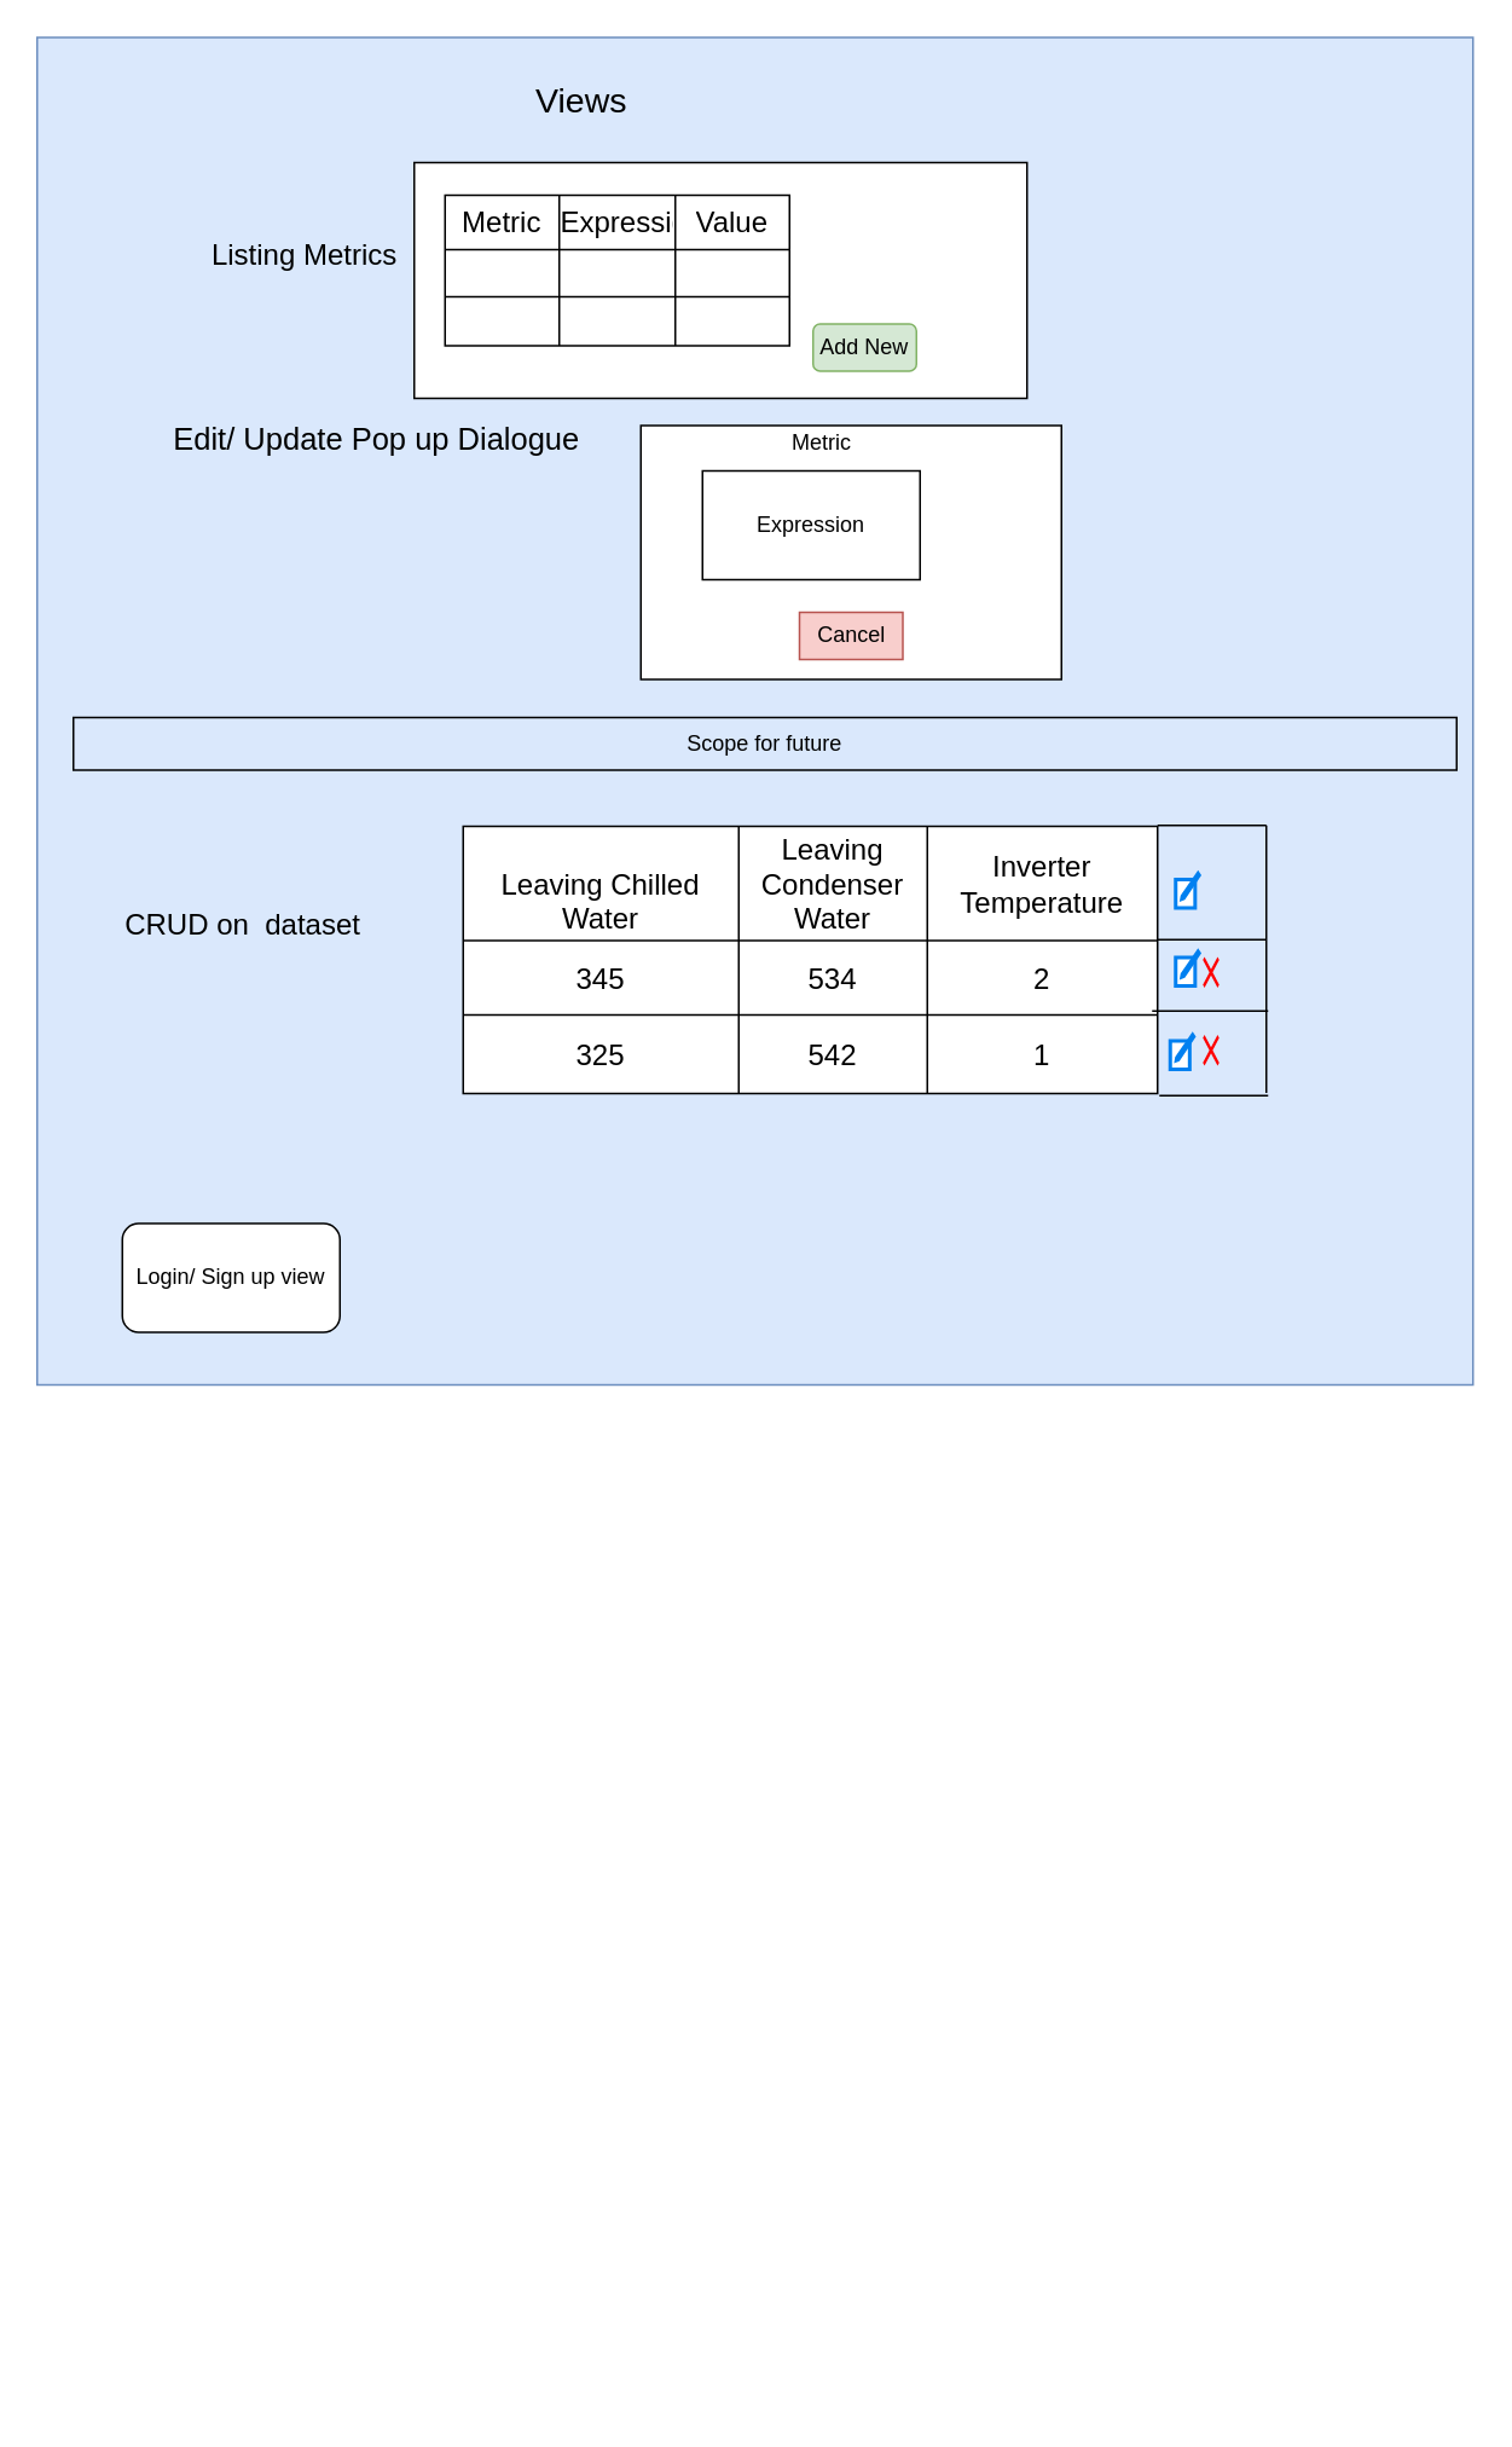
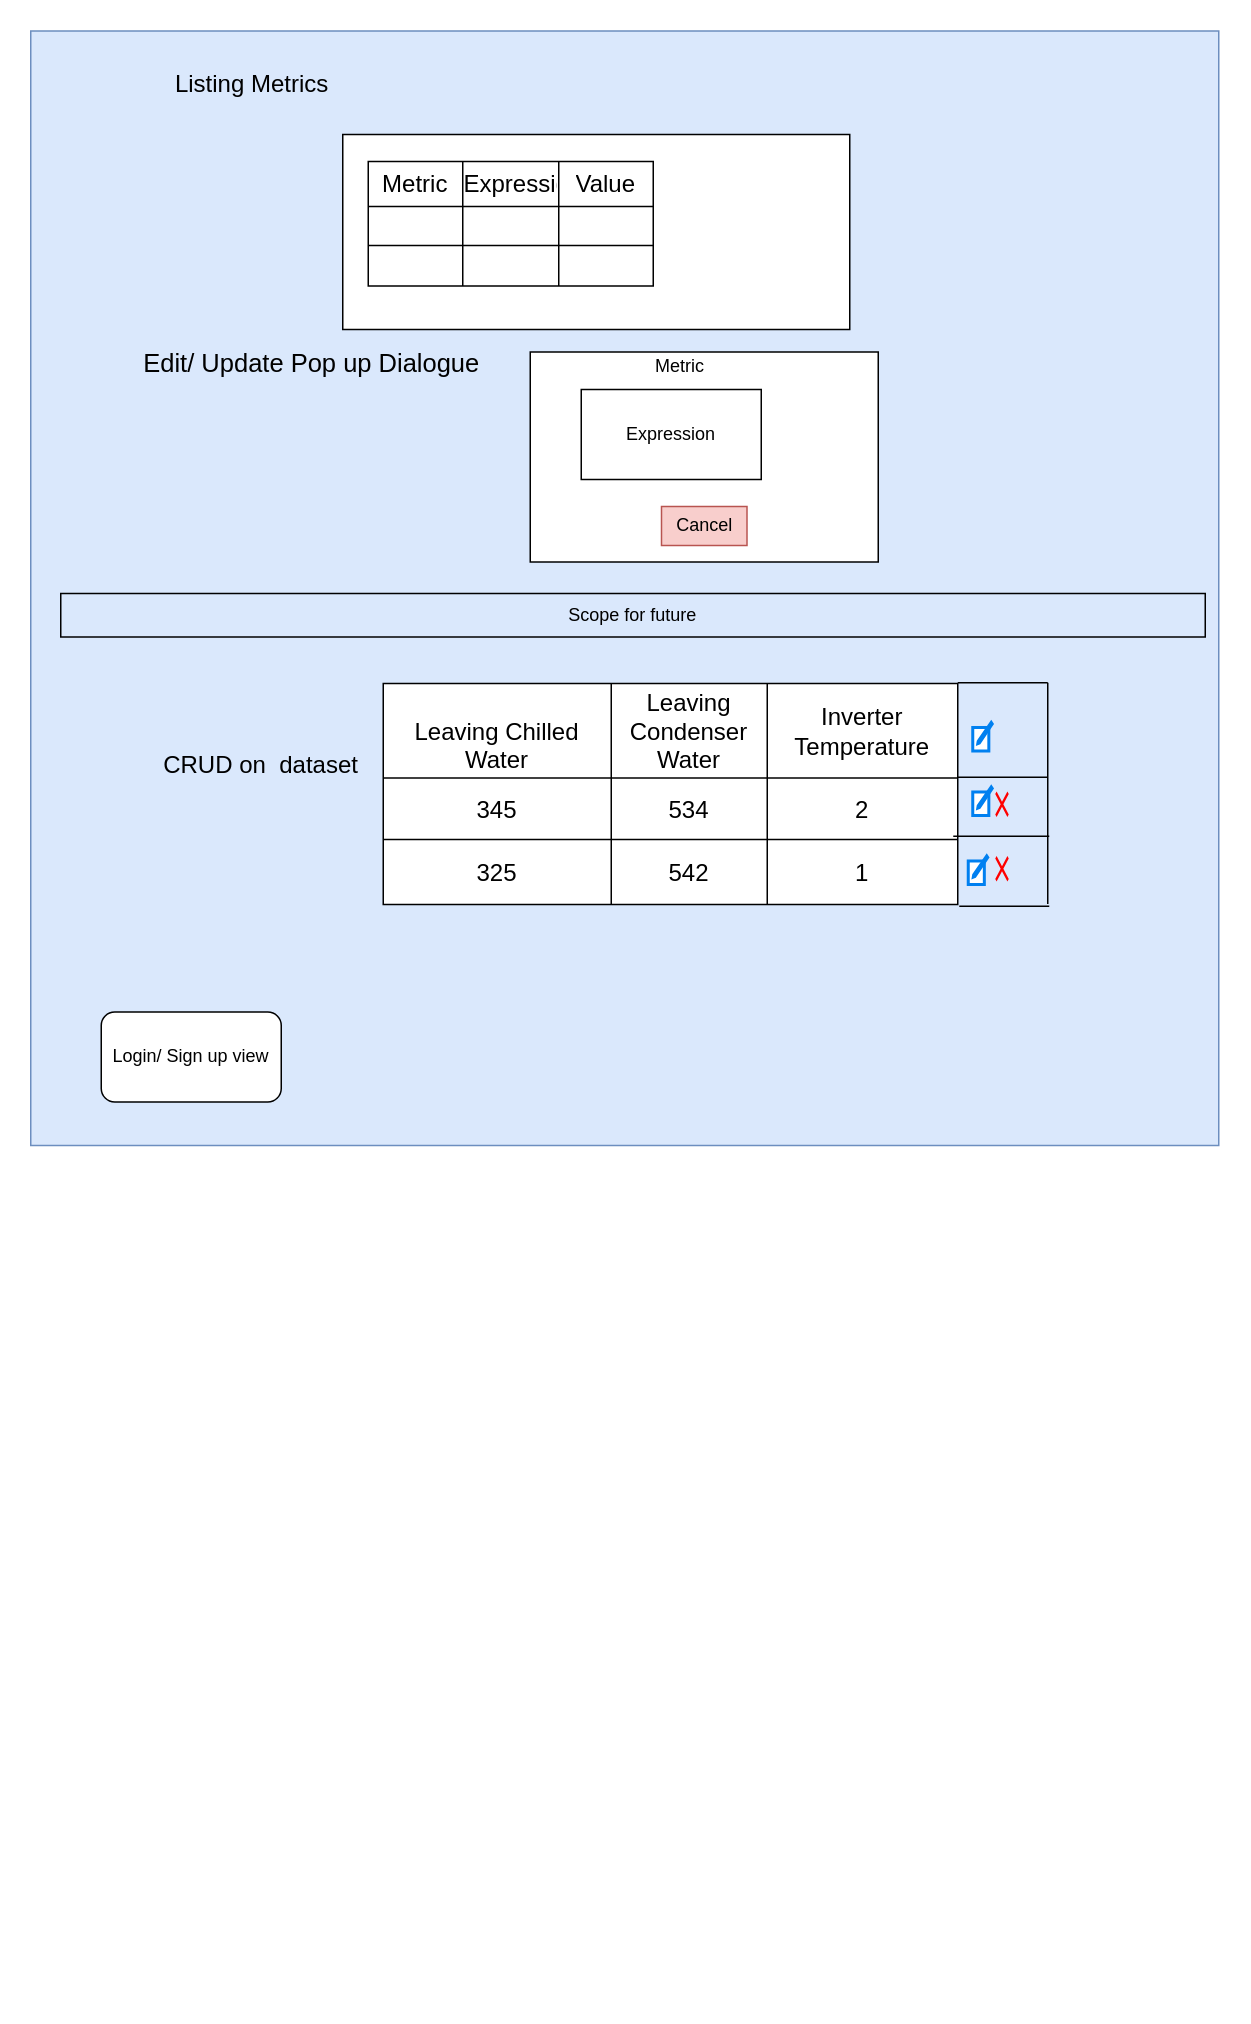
  <mxCell id="0" />
  <mxCell id="1" parent="0" />
  <mxCell id="2" value="" style="rounded=0;whiteSpace=wrap;html=1;fillColor=#dae8fc;strokeColor=#6c8ebf;" parent="1" vertex="1"><mxGeometry x="20" y="20" width="792" height="743" as="geometry" /></mxCell>
  <mxCell id="3" value="" style="rounded=0;whiteSpace=wrap;html=1;" parent="1" vertex="1"><mxGeometry x="228" y="89" width="338" height="130" as="geometry" /></mxCell>
  <mxCell id="4" value="" style="group;movable=0;resizable=0;rotatable=0;deletable=0;editable=0;locked=1;connectable=0;" parent="1" vertex="1" connectable="0"><mxGeometry x="525" y="1066.5" width="240" height="260" as="geometry" /></mxCell>
- <mxCell id="5" value="&lt;font style=&quot;font-size: 19px;&quot;&gt;Views&lt;/font&gt;" style="text;html=1;strokeColor=none;fillColor=none;align=center;verticalAlign=middle;whiteSpace=wrap;rounded=0;" parent="1" vertex="1"><mxGeometry x="254" y="32" width="133" height="48" as="geometry" /></mxCell>
  <mxCell id="6" value="" style="shape=table;startSize=0;container=1;collapsible=0;childLayout=tableLayout;fontSize=16;" parent="1" vertex="1"><mxGeometry x="245" y="107" width="190" height="83" as="geometry" /></mxCell>
  <mxCell id="7" value="" style="shape=tableRow;horizontal=0;startSize=0;swimlaneHead=0;swimlaneBody=0;strokeColor=inherit;top=0;left=0;bottom=0;right=0;collapsible=0;dropTarget=0;fillColor=none;points=[[0,0.5],[1,0.5]];portConstraint=eastwest;fontSize=16;" parent="6" vertex="1"><mxGeometry width="190" height="30" as="geometry" /></mxCell>
  <mxCell id="8" value="Metric" style="shape=partialRectangle;html=1;whiteSpace=wrap;connectable=0;strokeColor=inherit;overflow=hidden;fillColor=none;top=0;left=0;bottom=0;right=0;pointerEvents=1;fontSize=16;" parent="7" vertex="1"><mxGeometry width="63" height="30" as="geometry"><mxRectangle width="63" height="30" as="alternateBounds" /></mxGeometry></mxCell>
  <mxCell id="9" value="Expression" style="shape=partialRectangle;html=1;whiteSpace=wrap;connectable=0;strokeColor=inherit;overflow=hidden;fillColor=none;top=0;left=0;bottom=0;right=0;pointerEvents=1;fontSize=16;" parent="7" vertex="1"><mxGeometry x="63" width="64" height="30" as="geometry"><mxRectangle width="64" height="30" as="alternateBounds" /></mxGeometry></mxCell>
  <mxCell id="10" value="Value" style="shape=partialRectangle;html=1;whiteSpace=wrap;connectable=0;strokeColor=inherit;overflow=hidden;fillColor=none;top=0;left=0;bottom=0;right=0;pointerEvents=1;fontSize=16;" parent="7" vertex="1"><mxGeometry x="127" width="63" height="30" as="geometry"><mxRectangle width="63" height="30" as="alternateBounds" /></mxGeometry></mxCell>
  <mxCell id="11" value="" style="shape=tableRow;horizontal=0;startSize=0;swimlaneHead=0;swimlaneBody=0;strokeColor=inherit;top=0;left=0;bottom=0;right=0;collapsible=0;dropTarget=0;fillColor=none;points=[[0,0.5],[1,0.5]];portConstraint=eastwest;fontSize=16;" parent="6" vertex="1"><mxGeometry y="30" width="190" height="26" as="geometry" /></mxCell>
  <mxCell id="12" value="" style="shape=partialRectangle;html=1;whiteSpace=wrap;connectable=0;strokeColor=inherit;overflow=hidden;fillColor=none;top=0;left=0;bottom=0;right=0;pointerEvents=1;fontSize=16;" parent="11" vertex="1"><mxGeometry width="63" height="26" as="geometry"><mxRectangle width="63" height="26" as="alternateBounds" /></mxGeometry></mxCell>
  <mxCell id="13" value="" style="shape=partialRectangle;html=1;whiteSpace=wrap;connectable=0;strokeColor=inherit;overflow=hidden;fillColor=none;top=0;left=0;bottom=0;right=0;pointerEvents=1;fontSize=16;" parent="11" vertex="1"><mxGeometry x="63" width="64" height="26" as="geometry"><mxRectangle width="64" height="26" as="alternateBounds" /></mxGeometry></mxCell>
  <mxCell id="14" value="" style="shape=partialRectangle;html=1;whiteSpace=wrap;connectable=0;strokeColor=inherit;overflow=hidden;fillColor=none;top=0;left=0;bottom=0;right=0;pointerEvents=1;fontSize=16;" parent="11" vertex="1"><mxGeometry x="127" width="63" height="26" as="geometry"><mxRectangle width="63" height="26" as="alternateBounds" /></mxGeometry></mxCell>
  <mxCell id="15" value="" style="shape=tableRow;horizontal=0;startSize=0;swimlaneHead=0;swimlaneBody=0;strokeColor=inherit;top=0;left=0;bottom=0;right=0;collapsible=0;dropTarget=0;fillColor=none;points=[[0,0.5],[1,0.5]];portConstraint=eastwest;fontSize=16;" parent="6" vertex="1"><mxGeometry y="56" width="190" height="27" as="geometry" /></mxCell>
  <mxCell id="16" value="" style="shape=partialRectangle;html=1;whiteSpace=wrap;connectable=0;strokeColor=inherit;overflow=hidden;fillColor=none;top=0;left=0;bottom=0;right=0;pointerEvents=1;fontSize=16;" parent="15" vertex="1"><mxGeometry width="63" height="27" as="geometry"><mxRectangle width="63" height="27" as="alternateBounds" /></mxGeometry></mxCell>
  <mxCell id="17" value="" style="shape=partialRectangle;html=1;whiteSpace=wrap;connectable=0;strokeColor=inherit;overflow=hidden;fillColor=none;top=0;left=0;bottom=0;right=0;pointerEvents=1;fontSize=16;" parent="15" vertex="1"><mxGeometry x="63" width="64" height="27" as="geometry"><mxRectangle width="64" height="27" as="alternateBounds" /></mxGeometry></mxCell>
  <mxCell id="18" value="" style="shape=partialRectangle;html=1;whiteSpace=wrap;connectable=0;strokeColor=inherit;overflow=hidden;fillColor=none;top=0;left=0;bottom=0;right=0;pointerEvents=1;fontSize=16;" parent="15" vertex="1"><mxGeometry x="127" width="63" height="27" as="geometry"><mxRectangle width="63" height="27" as="alternateBounds" /></mxGeometry></mxCell>
- <mxCell id="19" value="&lt;span style=&quot;font-size: 16px;&quot;&gt;&amp;nbsp;Listing Metrics&lt;/span&gt;" style="text;html=1;align=center;verticalAlign=middle;resizable=0;points=[];autosize=1;strokeColor=none;fillColor=none;" parent="1" vertex="1"><mxGeometry x="102" y="124" width="125" height="31" as="geometry" /></mxCell>
+ <mxCell id="19" value="&lt;span style=&quot;font-size: 16px;&quot;&gt;&amp;nbsp;Listing Metrics&lt;/span&gt;" style="text;html=1;align=center;verticalAlign=middle;resizable=0;points=[];autosize=1;strokeColor=none;fillColor=none;" parent="1" vertex="1"><mxGeometry x="102" y="39" width="125" height="31" as="geometry" /></mxCell>
  <mxCell id="20" value="" style="rounded=0;whiteSpace=wrap;html=1;" parent="1" vertex="1"><mxGeometry x="353" y="234" width="232" height="140" as="geometry" /></mxCell>
  <mxCell id="21" value="&lt;font style=&quot;font-size: 17px;&quot;&gt;Edit/ Update Pop up Dialogue&lt;/font&gt;" style="text;html=1;align=center;verticalAlign=middle;resizable=0;points=[];autosize=1;strokeColor=none;fillColor=none;" parent="1" vertex="1"><mxGeometry x="86" y="227" width="242" height="32" as="geometry" /></mxCell>
  <mxCell id="22" value="Metric" style="text;html=1;strokeColor=none;fillColor=none;align=center;verticalAlign=middle;whiteSpace=wrap;rounded=0;" parent="1" vertex="1"><mxGeometry x="423" y="229" width="60" height="30" as="geometry" /></mxCell>
  <mxCell id="23" value="Expression" style="rounded=0;whiteSpace=wrap;html=1;" parent="1" vertex="1"><mxGeometry x="387" y="259" width="120" height="60" as="geometry" /></mxCell>
- <mxCell id="24" value="Add New" style="rounded=1;whiteSpace=wrap;html=1;fillColor=#d5e8d4;strokeColor=#82b366;" parent="1" vertex="1"><mxGeometry x="448" y="178" width="57" height="26" as="geometry" /></mxCell>
  <mxCell id="25" value="Cancel" style="whiteSpace=wrap;html=1;fillColor=#f8cecc;strokeColor=#b85450;rounded=0;" parent="1" vertex="1"><mxGeometry x="440.5" y="337" width="57" height="26" as="geometry" /></mxCell>
- <mxCell id="26" value="&lt;span style=&quot;font-size: 16px;&quot;&gt;&amp;nbsp;CRUD on&amp;nbsp; dataset&lt;/span&gt;" style="text;html=1;align=center;verticalAlign=middle;resizable=0;points=[];autosize=1;strokeColor=none;fillColor=none;" parent="1" vertex="1"><mxGeometry x="55" y="493" width="152" height="31" as="geometry" /></mxCell>
+ <mxCell id="26" value="&lt;span style=&quot;font-size: 16px;&quot;&gt;&amp;nbsp;CRUD on&amp;nbsp; dataset&lt;/span&gt;" style="text;html=1;align=center;verticalAlign=middle;resizable=0;points=[];autosize=1;strokeColor=none;fillColor=none;" parent="1" vertex="1"><mxGeometry x="95" y="493" width="152" height="31" as="geometry" /></mxCell>
  <mxCell id="27" value="" style="line;strokeWidth=1;rotatable=0;dashed=0;labelPosition=right;align=left;verticalAlign=middle;spacingTop=0;spacingLeft=6;points=[];portConstraint=eastwest;" parent="1" vertex="1"><mxGeometry x="638" y="409" width="60" height="91" as="geometry" /></mxCell>
  <mxCell id="28" value="" style="group" parent="1" vertex="1" connectable="0"><mxGeometry x="255" y="455" width="444" height="194" as="geometry" /></mxCell>
  <mxCell id="29" value="" style="shape=table;startSize=0;container=1;collapsible=0;childLayout=tableLayout;fontSize=16;" parent="28" vertex="1"><mxGeometry width="383" height="147.405" as="geometry" /></mxCell>
  <mxCell id="30" value="" style="shape=tableRow;horizontal=0;startSize=0;swimlaneHead=0;swimlaneBody=0;strokeColor=inherit;top=0;left=0;bottom=0;right=0;collapsible=0;dropTarget=0;fillColor=none;points=[[0,0.5],[1,0.5]];portConstraint=eastwest;fontSize=16;" parent="29" vertex="1"><mxGeometry width="383" height="63" as="geometry" /></mxCell>
  <mxCell id="31" value="&lt;table style=&quot;border-collapse:&lt;br/&gt; collapse;width:110pt&quot; width=&quot;146&quot; cellspacing=&quot;0&quot; cellpadding=&quot;0&quot; border=&quot;0&quot;&gt;&lt;tbody&gt;&lt;tr style=&quot;height:14.5pt&quot; height=&quot;19&quot;&gt;&lt;br/&gt;  &lt;td style=&quot;height:14.5pt;width:110pt&quot; width=&quot;146&quot; height=&quot;19&quot;&gt;Leaving Chilled&lt;br/&gt;  Water&lt;/td&gt;&lt;/tr&gt;&lt;/tbody&gt;&lt;/table&gt;" style="shape=partialRectangle;html=1;whiteSpace=wrap;connectable=0;strokeColor=inherit;overflow=hidden;fillColor=none;top=0;left=0;bottom=0;right=0;pointerEvents=1;fontSize=16;" parent="30" vertex="1"><mxGeometry width="152" height="63" as="geometry"><mxRectangle width="152" height="63" as="alternateBounds" /></mxGeometry></mxCell>
  <mxCell id="32" value="Leaving Condenser Water" style="shape=partialRectangle;html=1;whiteSpace=wrap;connectable=0;strokeColor=inherit;overflow=hidden;fillColor=none;top=0;left=0;bottom=0;right=0;pointerEvents=1;fontSize=16;" parent="30" vertex="1"><mxGeometry x="152" width="104" height="63" as="geometry"><mxRectangle width="104" height="63" as="alternateBounds" /></mxGeometry></mxCell>
  <mxCell id="33" value="Inverter Temperature" style="shape=partialRectangle;html=1;whiteSpace=wrap;connectable=0;strokeColor=inherit;overflow=hidden;fillColor=none;top=0;left=0;bottom=0;right=0;pointerEvents=1;fontSize=16;" parent="30" vertex="1"><mxGeometry x="256" width="127" height="63" as="geometry"><mxRectangle width="127" height="63" as="alternateBounds" /></mxGeometry></mxCell>
  <mxCell id="34" value="" style="shape=tableRow;horizontal=0;startSize=0;swimlaneHead=0;swimlaneBody=0;strokeColor=inherit;top=0;left=0;bottom=0;right=0;collapsible=0;dropTarget=0;fillColor=none;points=[[0,0.5],[1,0.5]];portConstraint=eastwest;fontSize=16;" parent="29" vertex="1"><mxGeometry y="63" width="383" height="41" as="geometry" /></mxCell>
  <mxCell id="35" value="345" style="shape=partialRectangle;html=1;whiteSpace=wrap;connectable=0;strokeColor=inherit;overflow=hidden;fillColor=none;top=0;left=0;bottom=0;right=0;pointerEvents=1;fontSize=16;" parent="34" vertex="1"><mxGeometry width="152" height="41" as="geometry"><mxRectangle width="152" height="41" as="alternateBounds" /></mxGeometry></mxCell>
  <mxCell id="36" value="534" style="shape=partialRectangle;html=1;whiteSpace=wrap;connectable=0;strokeColor=inherit;overflow=hidden;fillColor=none;top=0;left=0;bottom=0;right=0;pointerEvents=1;fontSize=16;" parent="34" vertex="1"><mxGeometry x="152" width="104" height="41" as="geometry"><mxRectangle width="104" height="41" as="alternateBounds" /></mxGeometry></mxCell>
  <mxCell id="37" value="2" style="shape=partialRectangle;html=1;whiteSpace=wrap;connectable=0;strokeColor=inherit;overflow=hidden;fillColor=none;top=0;left=0;bottom=0;right=0;pointerEvents=1;fontSize=16;" parent="34" vertex="1"><mxGeometry x="256" width="127" height="41" as="geometry"><mxRectangle width="127" height="41" as="alternateBounds" /></mxGeometry></mxCell>
  <mxCell id="38" value="" style="shape=tableRow;horizontal=0;startSize=0;swimlaneHead=0;swimlaneBody=0;strokeColor=inherit;top=0;left=0;bottom=0;right=0;collapsible=0;dropTarget=0;fillColor=none;points=[[0,0.5],[1,0.5]];portConstraint=eastwest;fontSize=16;" parent="29" vertex="1"><mxGeometry y="104" width="383" height="43" as="geometry" /></mxCell>
  <mxCell id="39" value="325" style="shape=partialRectangle;html=1;whiteSpace=wrap;connectable=0;strokeColor=inherit;overflow=hidden;fillColor=none;top=0;left=0;bottom=0;right=0;pointerEvents=1;fontSize=16;" parent="38" vertex="1"><mxGeometry width="152" height="43" as="geometry"><mxRectangle width="152" height="43" as="alternateBounds" /></mxGeometry></mxCell>
  <mxCell id="40" value="542" style="shape=partialRectangle;html=1;whiteSpace=wrap;connectable=0;strokeColor=inherit;overflow=hidden;fillColor=none;top=0;left=0;bottom=0;right=0;pointerEvents=1;fontSize=16;" parent="38" vertex="1"><mxGeometry x="152" width="104" height="43" as="geometry"><mxRectangle width="104" height="43" as="alternateBounds" /></mxGeometry></mxCell>
  <mxCell id="41" value="1" style="shape=partialRectangle;html=1;whiteSpace=wrap;connectable=0;strokeColor=inherit;overflow=hidden;fillColor=none;top=0;left=0;bottom=0;right=0;pointerEvents=1;fontSize=16;" parent="38" vertex="1"><mxGeometry x="256" width="127" height="43" as="geometry"><mxRectangle width="127" height="43" as="alternateBounds" /></mxGeometry></mxCell>
  <mxCell id="42" value="" style="line;strokeWidth=1;rotatable=0;dashed=0;labelPosition=right;align=left;verticalAlign=middle;spacingTop=0;spacingLeft=6;points=[];portConstraint=eastwest;" parent="28" vertex="1"><mxGeometry x="383" y="17" width="60" height="91" as="geometry" /></mxCell>
  <mxCell id="43" value="" style="line;strokeWidth=1;rotatable=0;dashed=0;labelPosition=right;align=left;verticalAlign=middle;spacingTop=0;spacingLeft=6;points=[];portConstraint=eastwest;" parent="28" vertex="1"><mxGeometry x="380" y="56.4" width="64" height="91" as="geometry" /></mxCell>
  <mxCell id="44" value="" style="html=1;verticalLabelPosition=bottom;align=center;labelBackgroundColor=#ffffff;verticalAlign=top;strokeWidth=2;strokeColor=#0080F0;shadow=0;dashed=0;shape=mxgraph.ios7.icons.compose;" parent="28" vertex="1"><mxGeometry x="393" y="69" width="13" height="19" as="geometry" /></mxCell>
  <mxCell id="45" value="" style="shape=mxgraph.mockup.markup.redX;fillColor=#ff0000;html=1;shadow=0;whiteSpace=wrap;strokeColor=none;" parent="28" vertex="1"><mxGeometry x="408" y="72" width="9" height="17" as="geometry" /></mxCell>
  <mxCell id="46" value="" style="html=1;verticalLabelPosition=bottom;align=center;labelBackgroundColor=#ffffff;verticalAlign=top;strokeWidth=2;strokeColor=#0080F0;shadow=0;dashed=0;shape=mxgraph.ios7.icons.compose;" parent="28" vertex="1"><mxGeometry x="393" y="26" width="13" height="19" as="geometry" /></mxCell>
  <mxCell id="47" value="" style="html=1;verticalLabelPosition=bottom;align=center;labelBackgroundColor=#ffffff;verticalAlign=top;strokeWidth=2;strokeColor=#0080F0;shadow=0;dashed=0;shape=mxgraph.ios7.icons.compose;" parent="28" vertex="1"><mxGeometry x="390" y="115" width="13" height="19" as="geometry" /></mxCell>
  <mxCell id="48" value="" style="shape=mxgraph.mockup.markup.redX;fillColor=#ff0000;html=1;shadow=0;whiteSpace=wrap;strokeColor=none;" parent="28" vertex="1"><mxGeometry x="408" y="115" width="9" height="17" as="geometry" /></mxCell>
  <mxCell id="49" value="" style="endArrow=none;html=1;rounded=0;entryX=1;entryY=0.5;entryDx=0;entryDy=0;entryPerimeter=0;" parent="28" target="27" edge="1"><mxGeometry width="50" height="50" relative="1" as="geometry"><mxPoint x="443" y="147" as="sourcePoint" /><mxPoint x="313" y="23" as="targetPoint" /></mxGeometry></mxCell>
  <mxCell id="50" value="" style="line;strokeWidth=1;rotatable=0;dashed=0;labelPosition=right;align=left;verticalAlign=middle;spacingTop=0;spacingLeft=6;points=[];portConstraint=eastwest;" parent="28" vertex="1"><mxGeometry x="384" y="103" width="60" height="91" as="geometry" /></mxCell>
  <mxCell id="51" value="Scope for future" style="rounded=0;whiteSpace=wrap;html=1;fillColor=#dae8fc;" parent="1" vertex="1"><mxGeometry x="40" y="395" width="763" height="29" as="geometry" /></mxCell>
  <mxCell id="52" value="Login/ Sign up view" style="rounded=1;whiteSpace=wrap;html=1;" parent="1" vertex="1"><mxGeometry x="67" y="674" width="120" height="60" as="geometry" /></mxCell>
